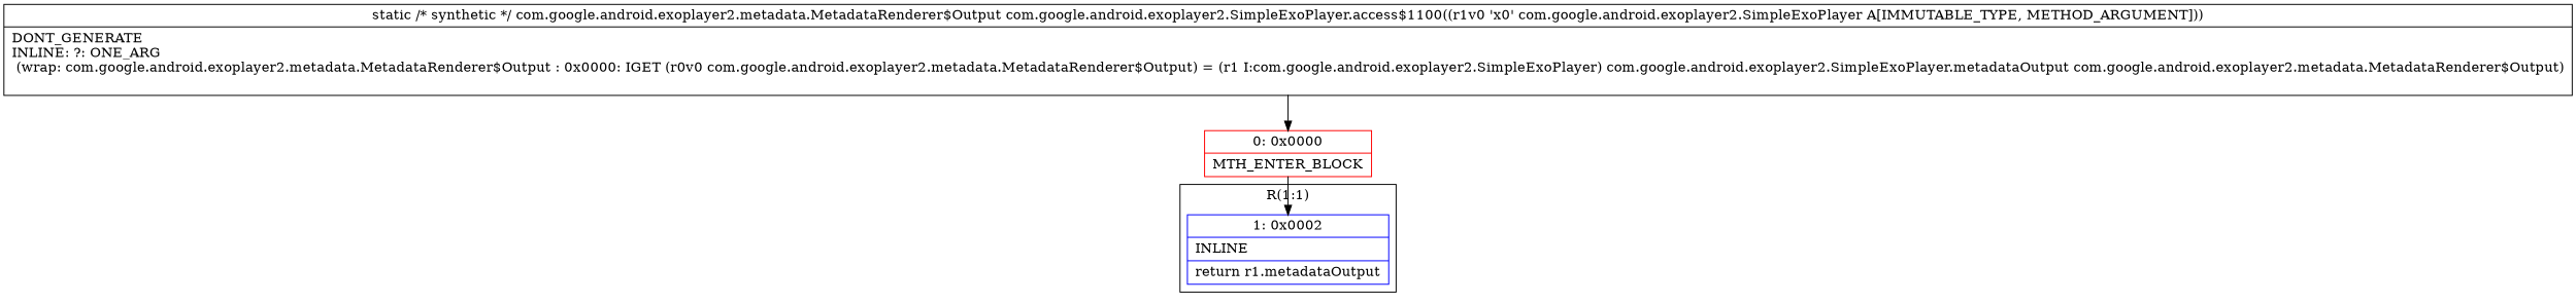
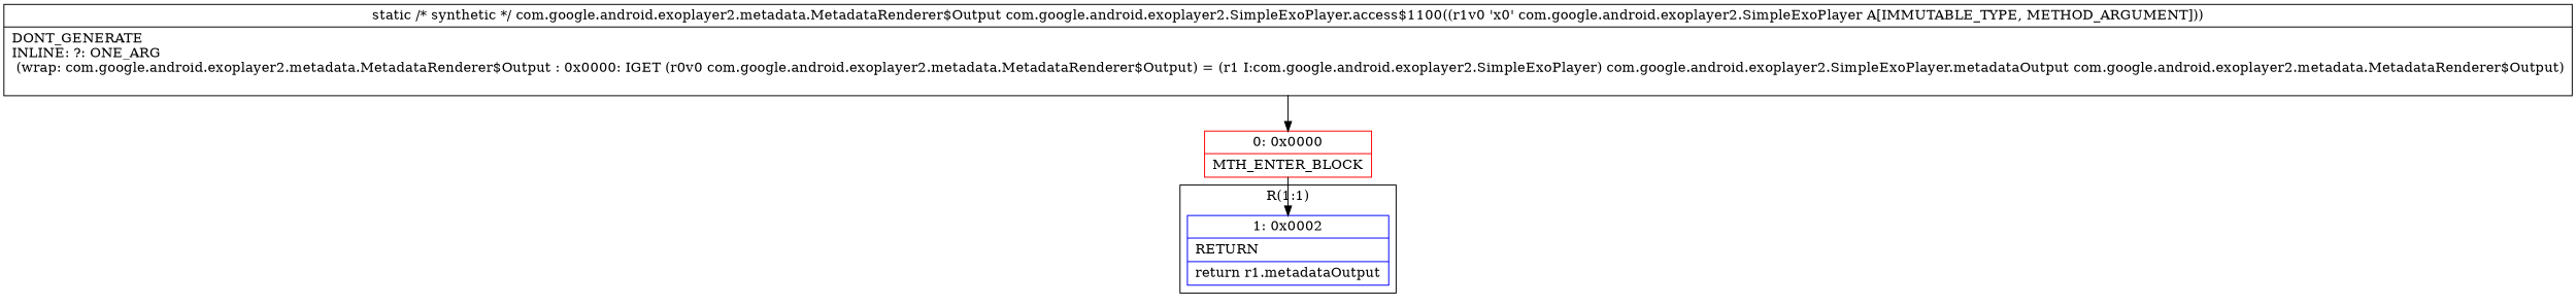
  digraph {
    node [shape=record]
-   n1 [color=blue label="{1\:\ 0x0002|INLINE\l|return r1.metadataOutput\l}"]
+   n1 [color=blue label="{1\:\ 0x0002|RETURN\l|return r1.metadataOutput\l}"]
    n2 [color=red label="{0\:\ 0x0000|MTH_ENTER_BLOCK\l}"]
    n3 [label="{static \/* synthetic *\/ com.google.android.exoplayer2.metadata.MetadataRenderer$Output com.google.android.exoplayer2.SimpleExoPlayer.access$1100((r1v0 'x0' com.google.android.exoplayer2.SimpleExoPlayer A[IMMUTABLE_TYPE, METHOD_ARGUMENT]))  | DONT_GENERATE\lINLINE: ?: ONE_ARG  \l  (wrap: com.google.android.exoplayer2.metadata.MetadataRenderer$Output : 0x0000: IGET  (r0v0 com.google.android.exoplayer2.metadata.MetadataRenderer$Output) = (r1 I:com.google.android.exoplayer2.SimpleExoPlayer) com.google.android.exoplayer2.SimpleExoPlayer.metadataOutput com.google.android.exoplayer2.metadata.MetadataRenderer$Output)\l\l}"]
    subgraph cluster_1 {
      label="R(1:1)"
      n1
    }
    n2 -> n1
    n3 -> n2
  }
